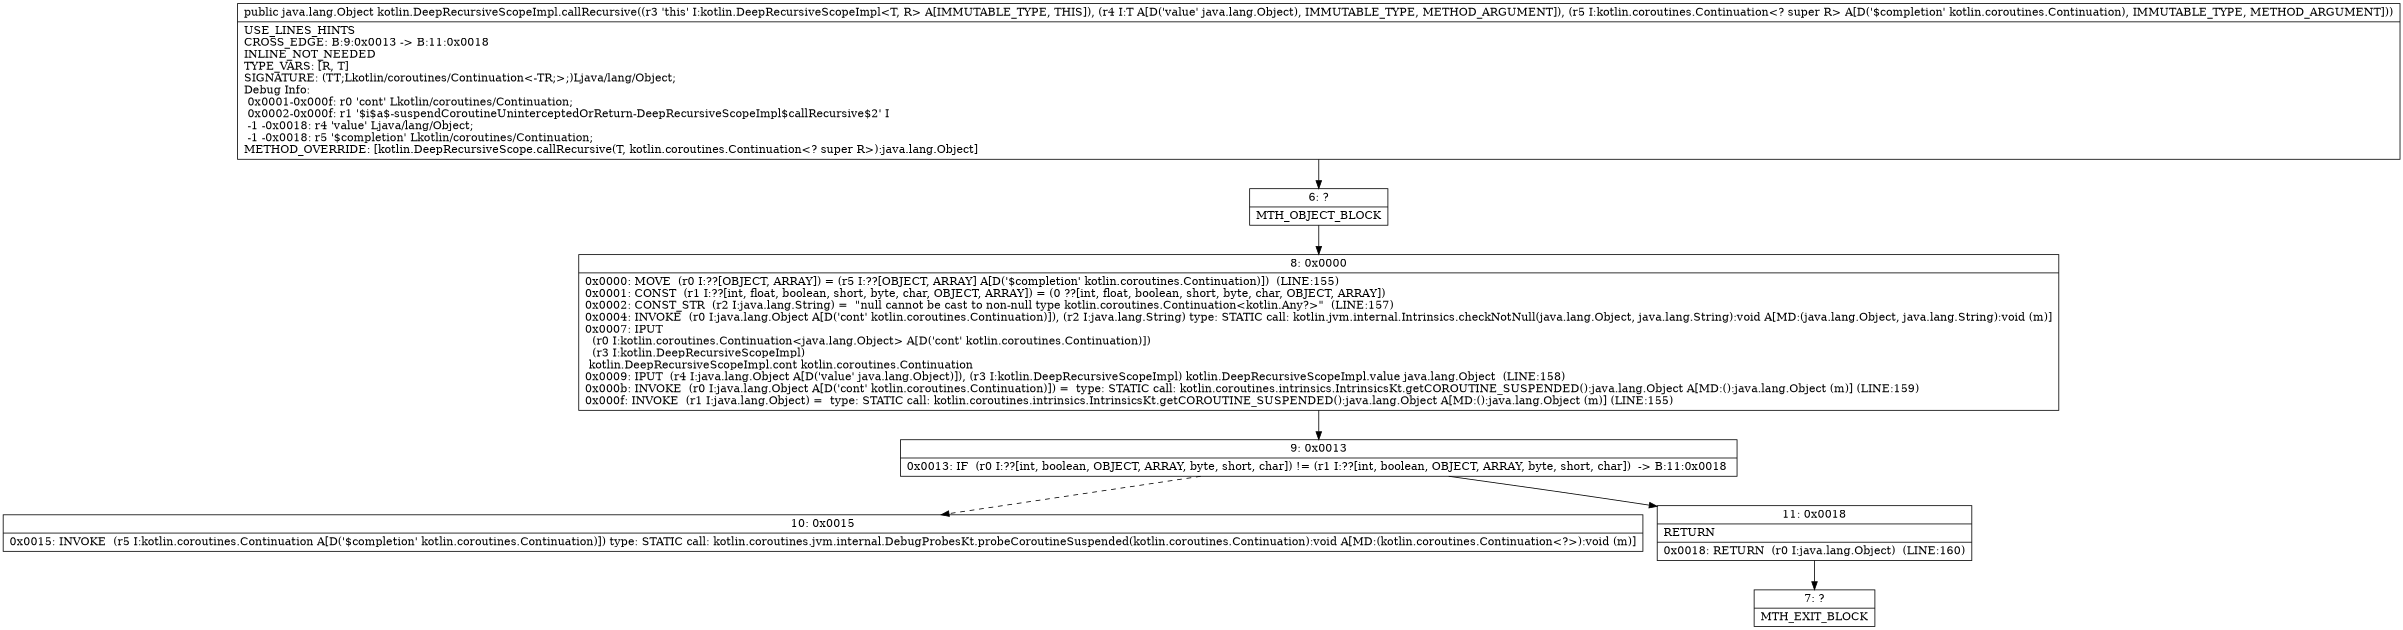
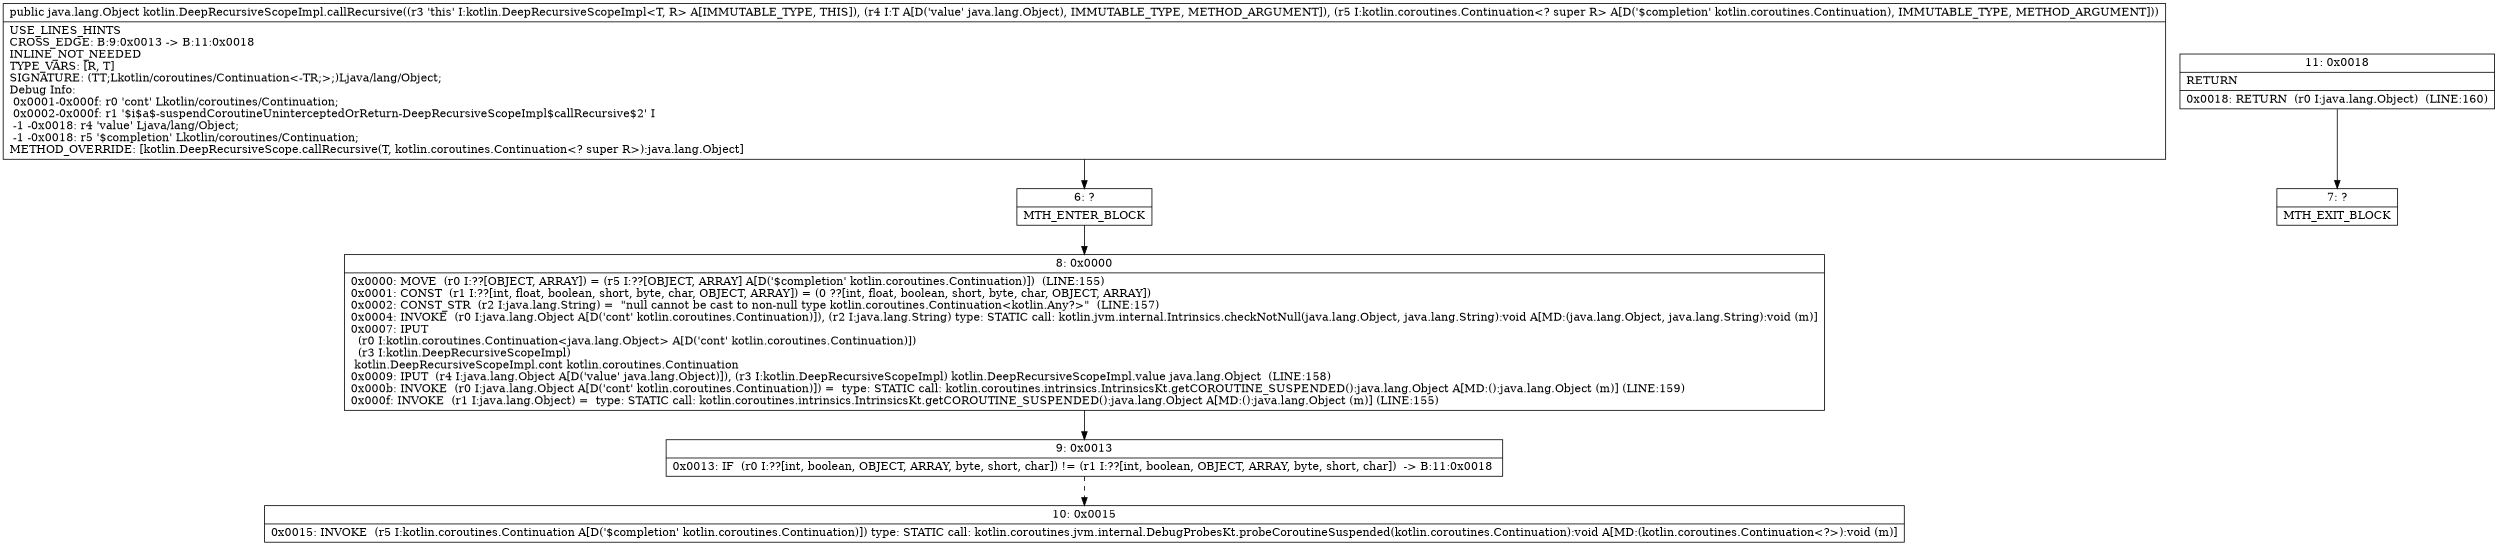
  digraph {
    node [shape=record]
-   n1 [label="{6\:\ ?|MTH_OBJECT_BLOCK\l}"]
+   n1 [label="{6\:\ ?|MTH_ENTER_BLOCK\l}"]
    n2 [label="{8\:\ 0x0000|0x0000: MOVE  (r0 I:??[OBJECT, ARRAY]) = (r5 I:??[OBJECT, ARRAY] A[D('$completion' kotlin.coroutines.Continuation)])  (LINE:155)\l0x0001: CONST  (r1 I:??[int, float, boolean, short, byte, char, OBJECT, ARRAY]) = (0 ??[int, float, boolean, short, byte, char, OBJECT, ARRAY]) \l0x0002: CONST_STR  (r2 I:java.lang.String) =  \"null cannot be cast to non\-null type kotlin.coroutines.Continuation\<kotlin.Any?\>\"  (LINE:157)\l0x0004: INVOKE  (r0 I:java.lang.Object A[D('cont' kotlin.coroutines.Continuation)]), (r2 I:java.lang.String) type: STATIC call: kotlin.jvm.internal.Intrinsics.checkNotNull(java.lang.Object, java.lang.String):void A[MD:(java.lang.Object, java.lang.String):void (m)]\l0x0007: IPUT  \l  (r0 I:kotlin.coroutines.Continuation\<java.lang.Object\> A[D('cont' kotlin.coroutines.Continuation)])\l  (r3 I:kotlin.DeepRecursiveScopeImpl)\l kotlin.DeepRecursiveScopeImpl.cont kotlin.coroutines.Continuation \l0x0009: IPUT  (r4 I:java.lang.Object A[D('value' java.lang.Object)]), (r3 I:kotlin.DeepRecursiveScopeImpl) kotlin.DeepRecursiveScopeImpl.value java.lang.Object  (LINE:158)\l0x000b: INVOKE  (r0 I:java.lang.Object A[D('cont' kotlin.coroutines.Continuation)]) =  type: STATIC call: kotlin.coroutines.intrinsics.IntrinsicsKt.getCOROUTINE_SUSPENDED():java.lang.Object A[MD:():java.lang.Object (m)] (LINE:159)\l0x000f: INVOKE  (r1 I:java.lang.Object) =  type: STATIC call: kotlin.coroutines.intrinsics.IntrinsicsKt.getCOROUTINE_SUSPENDED():java.lang.Object A[MD:():java.lang.Object (m)] (LINE:155)\l}"]
    n3 [label="{9\:\ 0x0013|0x0013: IF  (r0 I:??[int, boolean, OBJECT, ARRAY, byte, short, char]) != (r1 I:??[int, boolean, OBJECT, ARRAY, byte, short, char])  \-\> B:11:0x0018 \l}"]
    n4 [label="{10\:\ 0x0015|0x0015: INVOKE  (r5 I:kotlin.coroutines.Continuation A[D('$completion' kotlin.coroutines.Continuation)]) type: STATIC call: kotlin.coroutines.jvm.internal.DebugProbesKt.probeCoroutineSuspended(kotlin.coroutines.Continuation):void A[MD:(kotlin.coroutines.Continuation\<?\>):void (m)]\l}"]
    n5 [label="{11\:\ 0x0018|RETURN\l|0x0018: RETURN  (r0 I:java.lang.Object)  (LINE:160)\l}"]
    n6 [label="{7\:\ ?|MTH_EXIT_BLOCK\l}"]
    n7 [label="{public java.lang.Object kotlin.DeepRecursiveScopeImpl.callRecursive((r3 'this' I:kotlin.DeepRecursiveScopeImpl\<T, R\> A[IMMUTABLE_TYPE, THIS]), (r4 I:T A[D('value' java.lang.Object), IMMUTABLE_TYPE, METHOD_ARGUMENT]), (r5 I:kotlin.coroutines.Continuation\<? super R\> A[D('$completion' kotlin.coroutines.Continuation), IMMUTABLE_TYPE, METHOD_ARGUMENT]))  | USE_LINES_HINTS\lCROSS_EDGE: B:9:0x0013 \-\> B:11:0x0018\lINLINE_NOT_NEEDED\lTYPE_VARS: [R, T]\lSIGNATURE: (TT;Lkotlin\/coroutines\/Continuation\<\-TR;\>;)Ljava\/lang\/Object;\lDebug Info:\l  0x0001\-0x000f: r0 'cont' Lkotlin\/coroutines\/Continuation;\l  0x0002\-0x000f: r1 '$i$a$\-suspendCoroutineUninterceptedOrReturn\-DeepRecursiveScopeImpl$callRecursive$2' I\l  \-1 \-0x0018: r4 'value' Ljava\/lang\/Object;\l  \-1 \-0x0018: r5 '$completion' Lkotlin\/coroutines\/Continuation;\lMETHOD_OVERRIDE: [kotlin.DeepRecursiveScope.callRecursive(T, kotlin.coroutines.Continuation\<? super R\>):java.lang.Object]\l}"]
    n1 -> n2
    n2 -> n3
    n3 -> n4 [style=dashed]
-   n3 -> n5
    n5 -> n6
    n7 -> n1
  }
